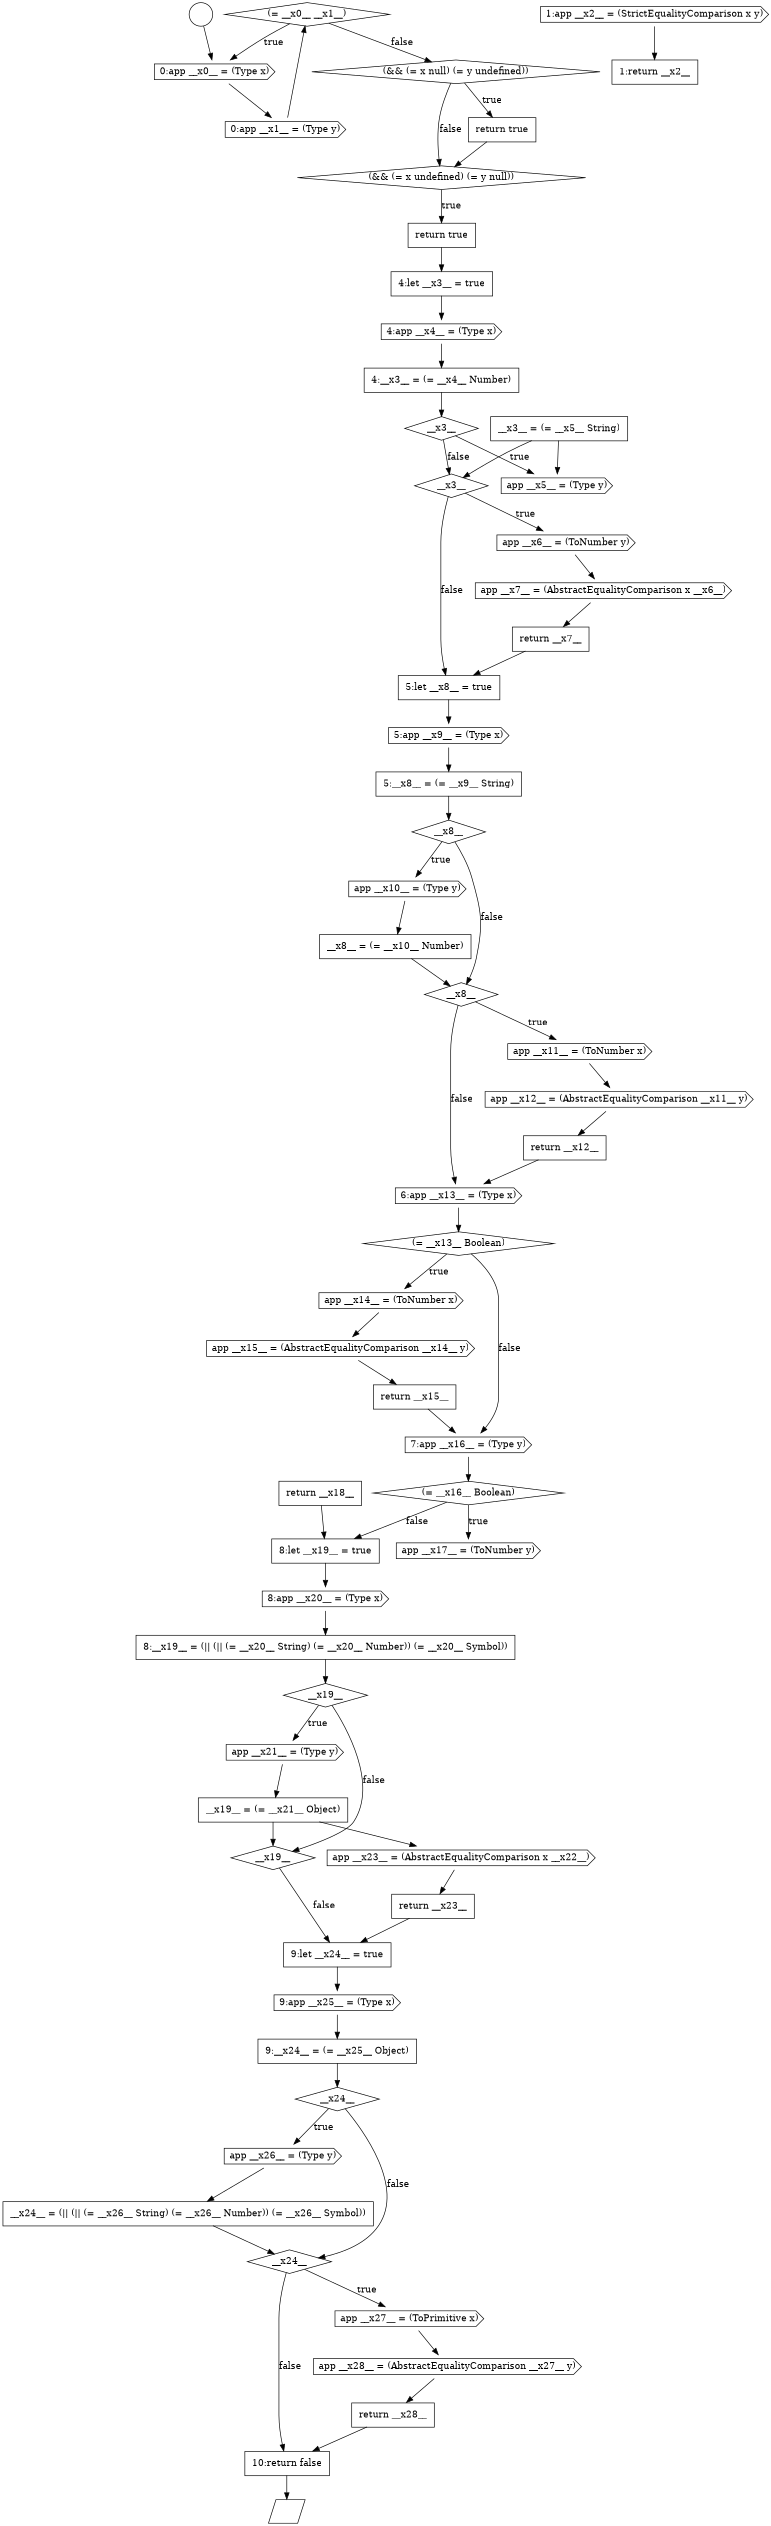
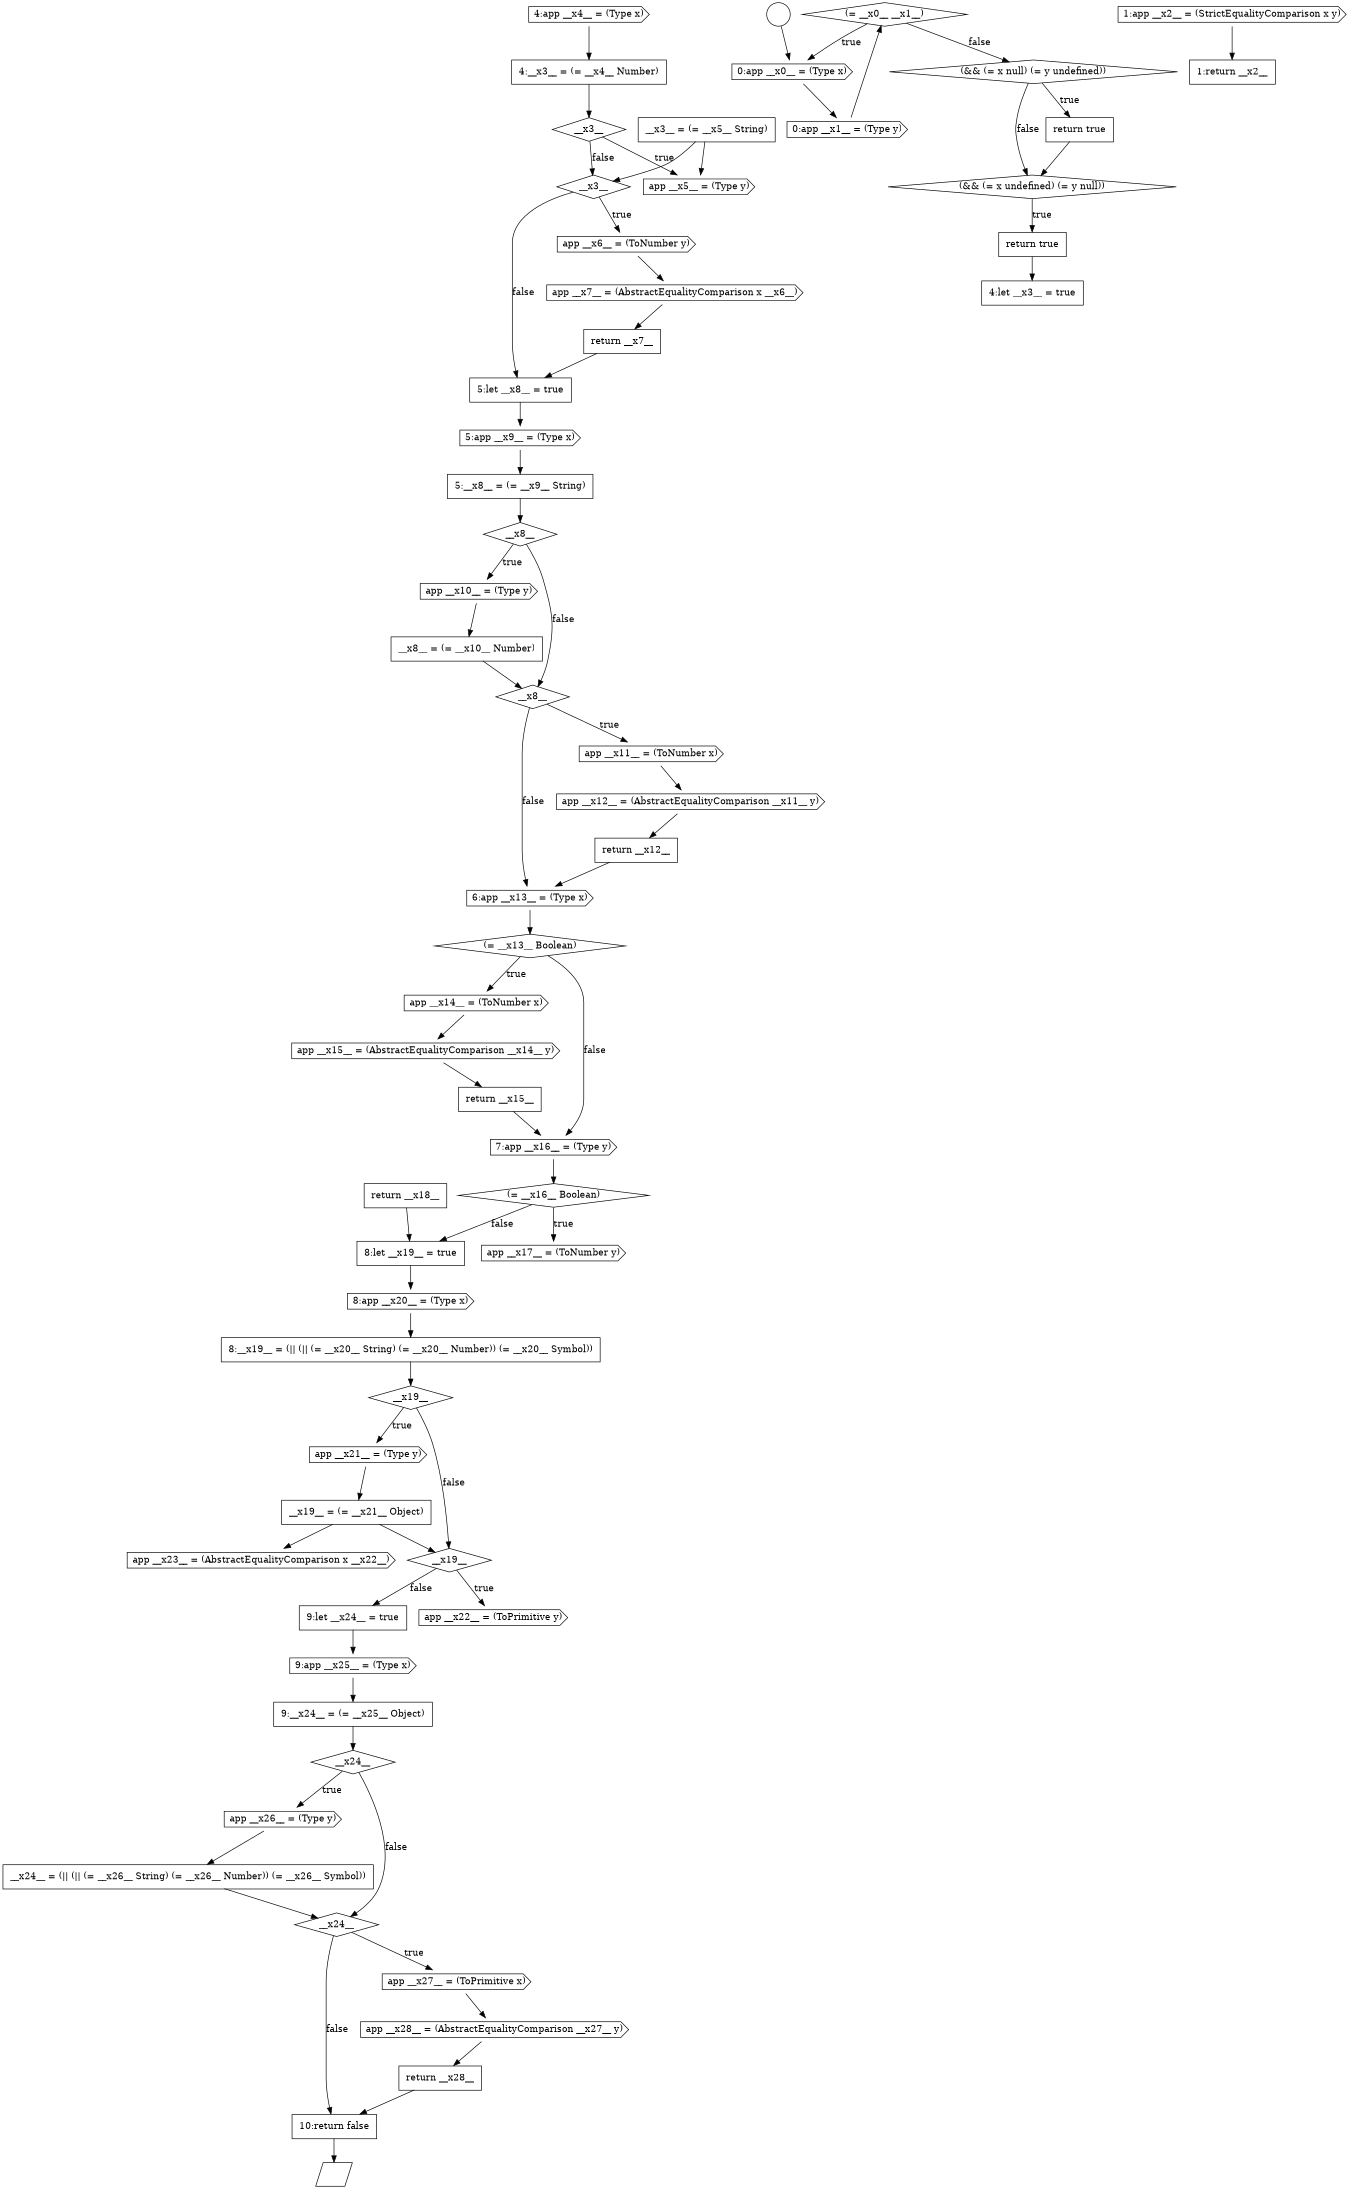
  digraph {
    node [color=black fillcolor=white shape=cds style=filled]
    edge [color=black]
    n1 [label=<<font color="black">     <table border="0" cellborder="1" cellspacing="0" cellpadding="10">       <tr><td align="left">__x19__ = (= __x21__ Object)</td></tr>     </table>   </font>> margin=0 shape=none]
    n2 [label=<<font color="black">__x19__</font>> shape=diamond]
    n3 [label=<<font color="black">app __x23__ = (AbstractEqualityComparison x __x22__)</font>>]
    n4 [label=<<font color="black">     <table border="0" cellborder="1" cellspacing="0" cellpadding="10">       <tr><td align="left">9:let __x24__ = true</td></tr>     </table>   </font>> margin=0 shape=none]
+   n5 [label=<<font color="black">app __x22__ = (ToPrimitive y)</font>>]
    n6 [label=<<font color="black">__x3__</font>> shape=diamond]
    n7 [label=<<font color="black">app __x5__ = (Type y)</font>>]
    n8 [label=<<font color="black">__x3__</font>> shape=diamond]
    n9 [label=<<font color="black">app __x6__ = (ToNumber y)</font>>]
    n10 [label=<<font color="black">     <table border="0" cellborder="1" cellspacing="0" cellpadding="10">       <tr><td align="left">5:let __x8__ = true</td></tr>     </table>   </font>> margin=0 shape=none]
    n11 [label=<<font color="black">     <table border="0" cellborder="1" cellspacing="0" cellpadding="10">       <tr><td align="left">__x24__ = (|| (|| (= __x26__ String) (= __x26__ Number)) (= __x26__ Symbol))</td></tr>     </table>   </font>> margin=0 shape=none]
    n12 [label=<<font color="black">__x24__</font>> shape=diamond]
    n13 [label=<<font color="black">     <table border="0" cellborder="1" cellspacing="0" cellpadding="10">       <tr><td align="left">10:return false</td></tr>     </table>   </font>> margin=0 shape=none]
    n14 [label=<<font color="black">app __x27__ = (ToPrimitive x)</font>>]
    n15 [label=<<font color="black">app __x10__ = (Type y)</font>>]
    n16 [label=<<font color="black">     <table border="0" cellborder="1" cellspacing="0" cellpadding="10">       <tr><td align="left">__x8__ = (= __x10__ Number)</td></tr>     </table>   </font>> margin=0 shape=none]
    n17 [label=<<font color="black">__x8__</font>> shape=diamond]
    n18 [label=<<font color="black">     <table border="0" cellborder="1" cellspacing="0" cellpadding="10">       <tr><td align="left">4:__x3__ = (= __x4__ Number)</td></tr>     </table>   </font>> margin=0 shape=none]
    n19 [label=<<font color="black">     <table border="0" cellborder="1" cellspacing="0" cellpadding="10">       <tr><td align="left">return __x15__</td></tr>     </table>   </font>> margin=0 shape=none]
    n20 [label=<<font color="black">7:app __x16__ = (Type y)</font>>]
    n21 [label=<<font color="black">(= __x16__ Boolean)</font>> shape=diamond]
    n22 [label=<<font color="black">app __x17__ = (ToNumber y)</font>>]
    n23 [label=<<font color="black">5:app __x9__ = (Type x)</font>>]
    n24 [label=<<font color="black">     <table border="0" cellborder="1" cellspacing="0" cellpadding="10">       <tr><td align="left">5:__x8__ = (= __x9__ String)</td></tr>     </table>   </font>> margin=0 shape=none]
    n25 [label=<<font color="black">__x8__</font>> shape=diamond]
    n26 [label=<<font color="black">     <table border="0" cellborder="1" cellspacing="0" cellpadding="10">       <tr><td align="left">__x3__ = (= __x5__ String)</td></tr>     </table>   </font>> margin=0 shape=none]
    n27 [label=<<font color="black">     <table border="0" cellborder="1" cellspacing="0" cellpadding="10">       <tr><td align="left">return __x18__</td></tr>     </table>   </font>> margin=0 shape=none]
    n28 [label=<<font color="black">     <table border="0" cellborder="1" cellspacing="0" cellpadding="10">       <tr><td align="left">8:let __x19__ = true</td></tr>     </table>   </font>> margin=0 shape=none]
    n29 [label=<<font color="black">8:app __x20__ = (Type x)</font>>]
    n30 [label=<<font color="black">app __x11__ = (ToNumber x)</font>>]
    n31 [label=<<font color="black">6:app __x13__ = (Type x)</font>>]
    n32 [label=" " shape=parallelogram]
-   n33 [label=<<font color="black">     <table border="0" cellborder="1" cellspacing="0" cellpadding="10">       <tr><td align="left">return __x23__</td></tr>     </table>   </font>> margin=0 shape=none]
    n34 [label=<<font color="black">9:app __x25__ = (Type x)</font>>]
    n35 [label=<<font color="black">(&amp;&amp; (= x undefined) (= y null))</font>> shape=diamond]
    n36 [label=<<font color="black">     <table border="0" cellborder="1" cellspacing="0" cellpadding="10">       <tr><td align="left">return true</td></tr>     </table>   </font>> margin=0 shape=none]
    n37 [label=<<font color="black">     <table border="0" cellborder="1" cellspacing="0" cellpadding="10">       <tr><td align="left">4:let __x3__ = true</td></tr>     </table>   </font>> margin=0 shape=none]
    n38 [label=<<font color="black">4:app __x4__ = (Type x)</font>>]
    n39 [label=<<font color="black">app __x14__ = (ToNumber x)</font>>]
    n40 [label=<<font color="black">app __x15__ = (AbstractEqualityComparison __x14__ y)</font>>]
    n41 [label=<<font color="black">app __x7__ = (AbstractEqualityComparison x __x6__)</font>>]
    n42 [label=<<font color="black">     <table border="0" cellborder="1" cellspacing="0" cellpadding="10">       <tr><td align="left">return __x7__</td></tr>     </table>   </font>> margin=0 shape=none]
    n43 [label=<<font color="black">     <table border="0" cellborder="1" cellspacing="0" cellpadding="10">       <tr><td align="left">8:__x19__ = (|| (|| (= __x20__ String) (= __x20__ Number)) (= __x20__ Symbol))</td></tr>     </table>   </font>> margin=0 shape=none]
    n44 [label=<<font color="black">app __x12__ = (AbstractEqualityComparison __x11__ y)</font>>]
    n45 [label=<<font color="black">     <table border="0" cellborder="1" cellspacing="0" cellpadding="10">       <tr><td align="left">return __x12__</td></tr>     </table>   </font>> margin=0 shape=none]
    n46 [label=<<font color="black">app __x26__ = (Type y)</font>>]
    n47 [label=<<font color="black">     <table border="0" cellborder="1" cellspacing="0" cellpadding="10">       <tr><td align="left">return __x28__</td></tr>     </table>   </font>> margin=0 shape=none]
    n48 [label=<<font color="black">app __x21__ = (Type y)</font>>]
    n49 [label=<<font color="black">1:app __x2__ = (StrictEqualityComparison x y)</font>>]
    n50 [label=<<font color="black">     <table border="0" cellborder="1" cellspacing="0" cellpadding="10">       <tr><td align="left">1:return __x2__</td></tr>     </table>   </font>> margin=0 shape=none]
    n51 [label=<<font color="black">(= __x13__ Boolean)</font>> shape=diamond]
    n52 [label=<<font color="black">__x19__</font>> shape=diamond]
    n53 [label=" " shape=circle]
    n54 [label=<<font color="black">0:app __x0__ = (Type x)</font>>]
    n55 [label=<<font color="black">0:app __x1__ = (Type y)</font>>]
    n56 [label=<<font color="black">     <table border="0" cellborder="1" cellspacing="0" cellpadding="10">       <tr><td align="left">9:__x24__ = (= __x25__ Object)</td></tr>     </table>   </font>> margin=0 shape=none]
    n57 [label=<<font color="black">__x24__</font>> shape=diamond]
    n58 [label=<<font color="black">app __x28__ = (AbstractEqualityComparison __x27__ y)</font>>]
    n59 [label=<<font color="black">(&amp;&amp; (= x null) (= y undefined))</font>> shape=diamond]
    n60 [label=<<font color="black">     <table border="0" cellborder="1" cellspacing="0" cellpadding="10">       <tr><td align="left">return true</td></tr>     </table>   </font>> margin=0 shape=none]
    n61 [label=<<font color="black">(= __x0__ __x1__)</font>> shape=diamond]
    n1 -> n2
    n1 -> n3
    n2 -> n4 [label=<<font color="black">false</font>>]
-   n3 -> n33
+   n2 -> n5 [label=<<font color="black">true</font>>]
    n4 -> n34
    n6 -> n7 [label=<<font color="black">true</font>>]
    n6 -> n8 [label=<<font color="black">false</font>>]
    n8 -> n9 [label=<<font color="black">true</font>>]
    n8 -> n10 [label=<<font color="black">false</font>>]
    n9 -> n41
    n10 -> n23
    n11 -> n12
    n12 -> n13 [label=<<font color="black">false</font>>]
    n12 -> n14 [label=<<font color="black">true</font>>]
    n13 -> n32
    n14 -> n58
    n15 -> n16
    n16 -> n17
    n17 -> n30 [label=<<font color="black">true</font>>]
    n17 -> n31 [label=<<font color="black">false</font>>]
    n18 -> n6
    n19 -> n20
    n20 -> n21
    n21 -> n22 [label=<<font color="black">true</font>>]
    n21 -> n28 [label=<<font color="black">false</font>>]
    n23 -> n24
    n24 -> n25
    n25 -> n15 [label=<<font color="black">true</font>>]
    n25 -> n17 [label=<<font color="black">false</font>>]
    n26 -> n7
    n26 -> n8
    n27 -> n28
    n28 -> n29
    n29 -> n43
    n30 -> n44
    n31 -> n51
-   n33 -> n4
    n34 -> n56
    n35 -> n36 [label=<<font color="black">true</font>>]
    n36 -> n37
-   n37 -> n38
    n38 -> n18
    n39 -> n40
    n40 -> n19
    n41 -> n42
    n42 -> n10
    n43 -> n52
    n44 -> n45
    n45 -> n31
    n46 -> n11
    n47 -> n13
    n48 -> n1
    n49 -> n50
    n51 -> n20 [label=<<font color="black">false</font>>]
    n51 -> n39 [label=<<font color="black">true</font>>]
    n52 -> n2 [label=<<font color="black">false</font>>]
    n52 -> n48 [label=<<font color="black">true</font>>]
    n53 -> n54
    n54 -> n55
    n55 -> n61
    n56 -> n57
    n57 -> n12 [label=<<font color="black">false</font>>]
    n57 -> n46 [label=<<font color="black">true</font>>]
    n58 -> n47
    n59 -> n35 [label=<<font color="black">false</font>>]
    n59 -> n60 [label=<<font color="black">true</font>>]
    n60 -> n35
    n61 -> n54 [label=<<font color="black">true</font>>]
    n61 -> n59 [label=<<font color="black">false</font>>]
  }
